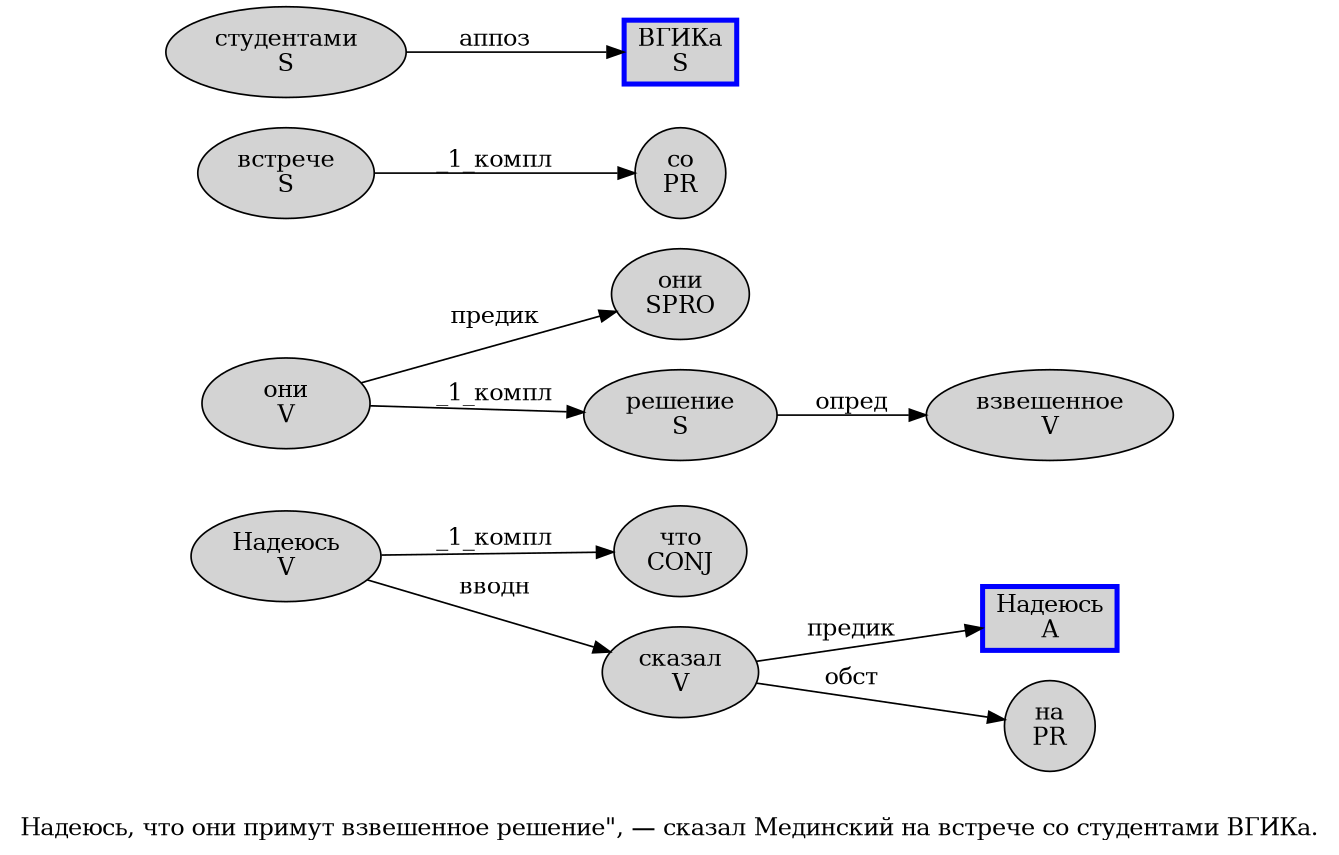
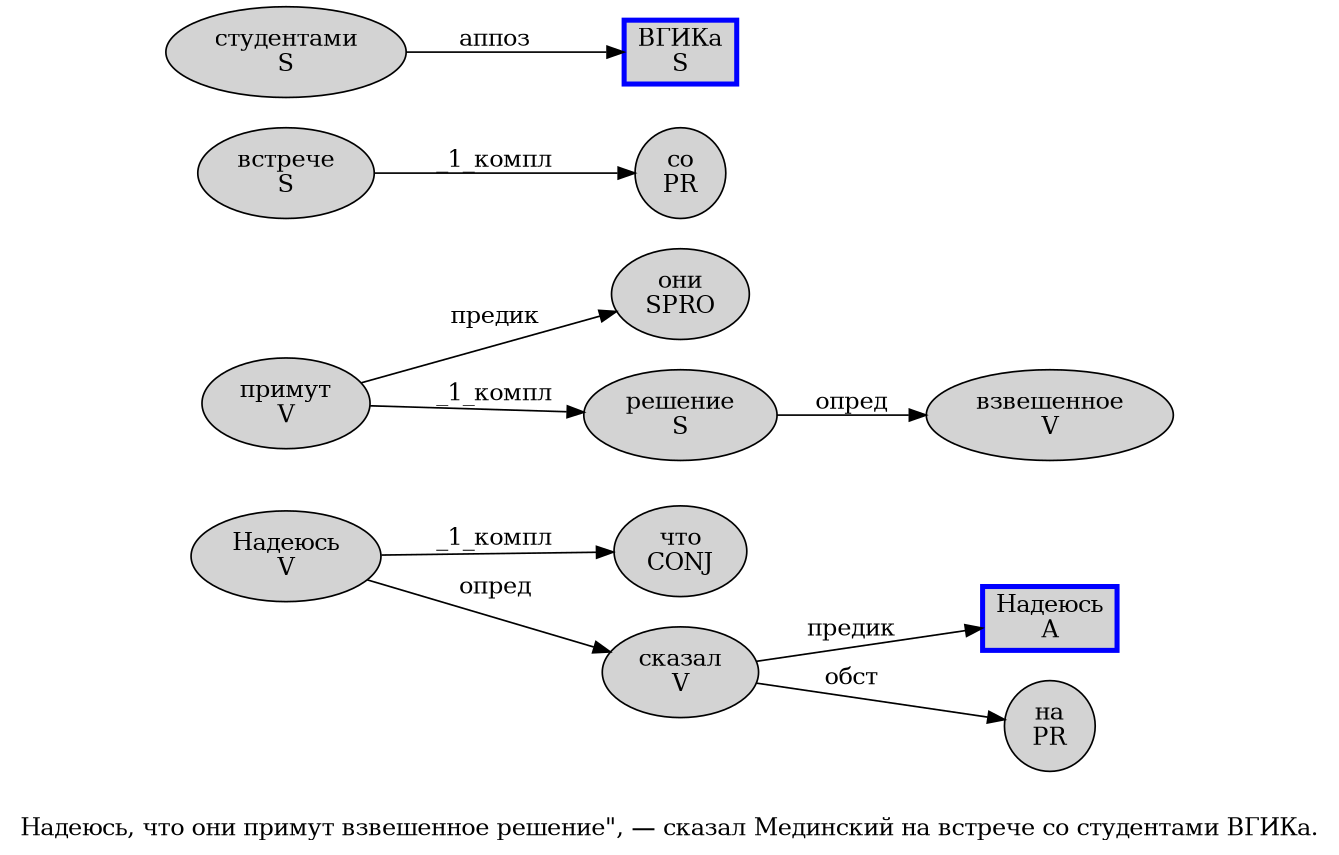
  digraph {
    label="Надеюсь, что они примут взвешенное решение\", — сказал Мединский на встрече со студентами ВГИКа."
    rankdir=LR
    node [fillcolor=lightgray penwidth=1 shape=ellipse style=filled]
    n1 [label="Надеюсь\nV"]
    n2 [label="что\nCONJ"]
    n3 [label="сказал\nV"]
    n4 [color=blue label="Надеюсь\nA" penwidth=3 shape=box]
    n5 [label="на\nPR"]
-   n6 [label="они\nV"]
+   n6 [label="примут\nV"]
    n7 [label="они\nSPRO"]
    n8 [label="решение\nS"]
    n9 [label="взвешенное\nV"]
    n10 [label="встрече\nS"]
    n11 [label="со\nPR"]
    n12 [label="студентами\nS"]
    n13 [color=blue label="ВГИКа\nS" penwidth=3 shape=box]
    n1 -> n2 [label="_1_компл"]
-   n1 -> n3 [label="вводн"]
+   n1 -> n3 [label="опред"]
    n3 -> n4 [label="предик"]
    n3 -> n5 [label="обст"]
    n6 -> n7 [label="предик"]
    n6 -> n8 [label="_1_компл"]
    n8 -> n9 [label="опред"]
    n10 -> n11 [label="_1_компл"]
    n12 -> n13 [label="аппоз"]
  }
